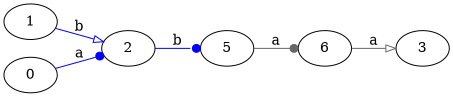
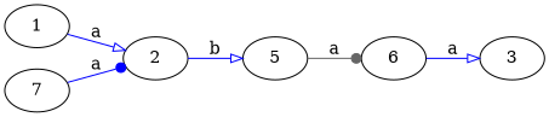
  strict digraph {
    rankdir=LR
    edge [arrowhead=onormal color=blue]
    1
    2
    5
    6
-   0
+   0 [label=7]
    3
-   1 -> 2 [label=b]
-   2 -> 5 [arrowhead=dot label=b]
+   1 -> 2 [label=a]
+   2 -> 5 [label=b]
    5 -> 6 [arrowhead=dot color=gray40 label=a]
-   6 -> 3 [color=gray40 label=a]
+   6 -> 3 [label=a]
    0 -> 2 [arrowhead=dot label=a]
  }
